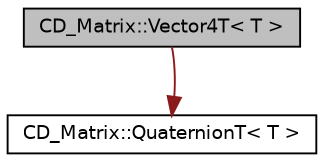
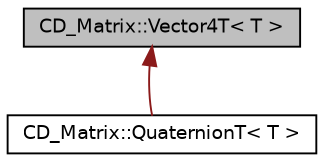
  digraph {
    node [color=black fontname=Helvetica fontsize=10 shape=record style=filled]
    n1 [fillcolor=grey75 fontcolor=black height=0.2 label="CD_Matrix::Vector4T\< T \>" width=0.4]
    n2 [fillcolor=white height=0.2 label="CD_Matrix::QuaternionT\< T \>" width=0.4]
-   n2 -> n1 [color=firebrick4 dir=back fontname=Helvetica fontsize=10 labelfontname=Helvetica labelfontsize=10 style=solid]
+   n1 -> n2 [color=firebrick4 dir=back fontname=Helvetica fontsize=10 labelfontname=Helvetica labelfontsize=10 style=solid]
  }
